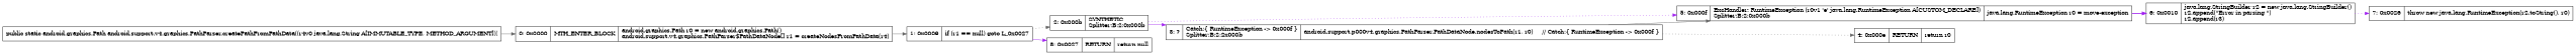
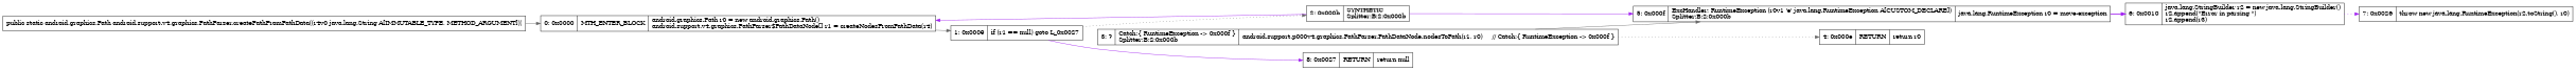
  digraph {
    rankdir=LR
    node [shape=record]
    edge [color=gray40 style=solid]
    n1 [label="{0\:\ 0x0000|MTH_ENTER_BLOCK\l|android.graphics.Path r0 = new android.graphics.Path()\landroid.support.v4.graphics.PathParser$PathDataNode[] r1 = createNodesFromPathData(r4)\l}"]
    n2 [label="{1\:\ 0x0009|if (r1 == null) goto L_0x0027\l}"]
    n3 [label="{2\:\ 0x000b|SYNTHETIC\lSplitter:B:2:0x000b\l}"]
    n4 [label="{8\:\ 0x0027|RETURN\l|return null\l}"]
-   n5 [label="{3\:\ ?|Catch:\{ RuntimeException \-\> 0x000f \}\lSplitter:B:2:2x000b\l|android.support.p000v4.graphics.PathParser.PathDataNode.nodesToPath(r1, r0)     \/\/ Catch:\{ RuntimeException \-\> 0x000f \}\l}"]
+   n5 [label="{3\:\ ?|Catch:\{ RuntimeException \-\> 0x000f \}\lSplitter:B:2:0x000b\l|android.support.p000v4.graphics.PathParser.PathDataNode.nodesToPath(r1, r0)     \/\/ Catch:\{ RuntimeException \-\> 0x000f \}\l}"]
    n6 [label="{5\:\ 0x000f|ExcHandler: RuntimeException (r0v1 'e' java.lang.RuntimeException A[CUSTOM_DECLARE])\lSplitter:B:2:0x000b\l|java.lang.RuntimeException r0 = move\-exception\l}"]
    n7 [label="{4\:\ 0x000e|RETURN\l|return r0\l}"]
    n8 [label="{6\:\ 0x0010|java.lang.StringBuilder r2 = new java.lang.StringBuilder()\lr2.append(\"Error in parsing \")\lr2.append(r3)\l}"]
    n9 [label="{7\:\ 0x0026|throw new java.lang.RuntimeException(r2.toString(), r0)\l}"]
    n10 [label="{public static android.graphics.Path android.support.v4.graphics.PathParser.createPathFromPathData((r4v0 java.lang.String A[IMMUTABLE_TYPE, METHOD_ARGUMENT])) }"]
    n1 -> n2
    n2 -> n3 [style=dotted]
    n2 -> n4 [color=purple]
-   n3 -> n5 [color=purple]
-   n3 -> n6 [color=purple style=dotted]
+   n3 -> n1 [color=purple]
+   n3 -> n6 [color=purple]
    n5 -> n6
    n5 -> n7 [style=dotted]
    n6 -> n8 [color=purple style=bold]
    n8 -> n9 [color=purple style=dotted]
    n10 -> n1
  }
